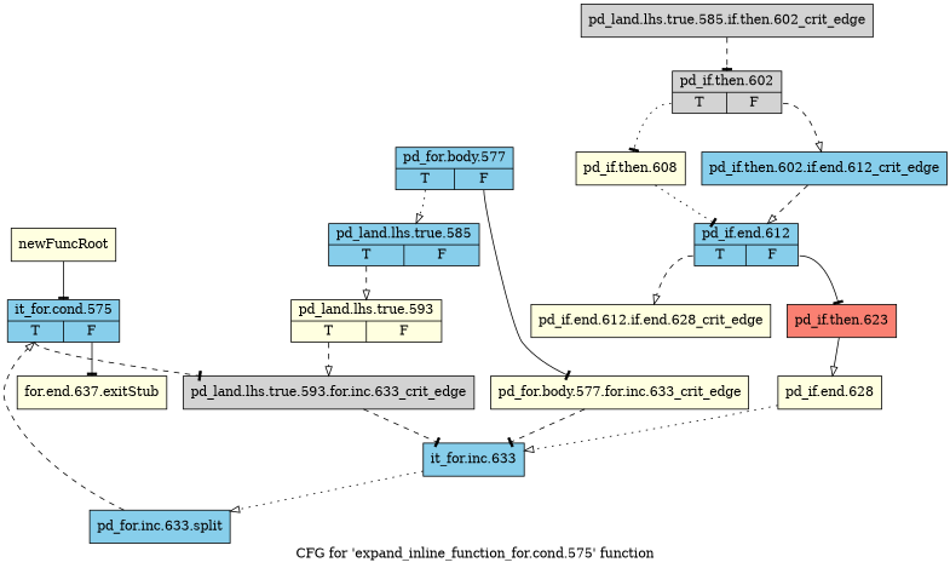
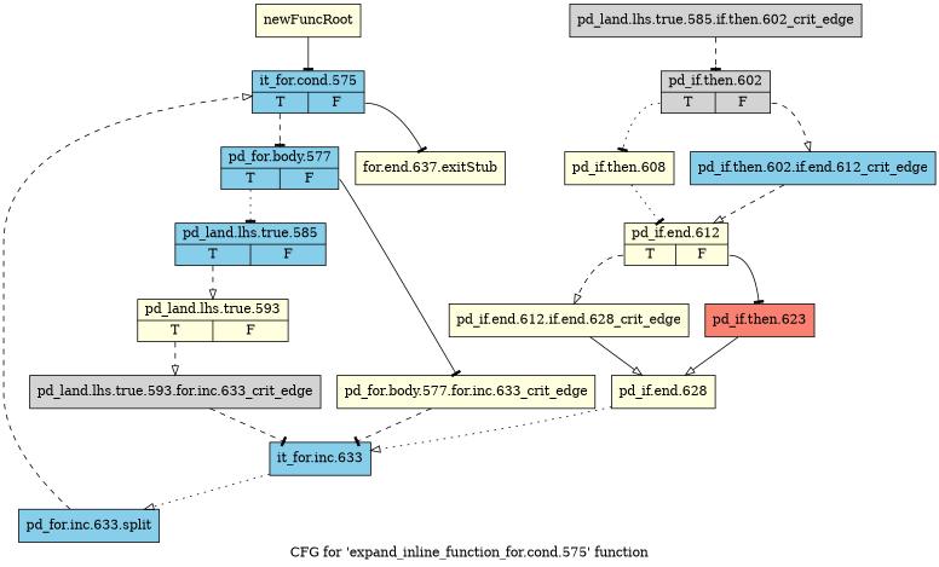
  digraph {
    label="CFG for 'expand_inline_function_for.cond.575' function"
    node [fillcolor=lightyellow shape=record style=filled]
    edge [arrowhead=tee style=dashed]
    n1 [label="{newFuncRoot}"]
    n2 [fillcolor=skyblue label="{it_for.cond.575|{<s0>T|<s1>F}}"]
    n3 [label="{for.end.637.exitStub}"]
    n4 [fillcolor=skyblue label="{pd_for.body.577|{<s0>T|<s1>F}}"]
    n5 [fillcolor=skyblue label="{pd_land.lhs.true.585|{<s0>T|<s1>F}}"]
    n6 [label="{pd_for.body.577.for.inc.633_crit_edge}"]
    n7 [label="{pd_land.lhs.true.593|{<s0>T|<s1>F}}"]
    n8 [fillcolor=skyblue label="{it_for.inc.633}"]
    n9 [fillcolor=lightgrey label="{pd_land.lhs.true.593.for.inc.633_crit_edge}"]
    n10 [fillcolor=lightgrey label="{pd_land.lhs.true.585.if.then.602_crit_edge}"]
    n11 [fillcolor=lightgrey label="{pd_if.then.602|{<s0>T|<s1>F}}"]
    n12 [fillcolor=skyblue label="{pd_for.inc.633.split}"]
    n13 [label="{pd_if.then.608}"]
    n14 [fillcolor=skyblue label="{pd_if.then.602.if.end.612_crit_edge}"]
-   n15 [fillcolor=skyblue label="{pd_if.end.612|{<s0>T|<s1>F}}"]
+   n15 [label="{pd_if.end.612|{<s0>T|<s1>F}}"]
    n16 [label="{pd_if.end.612.if.end.628_crit_edge}"]
    n17 [fillcolor=salmon label="{pd_if.then.623}"]
    n18 [label="{pd_if.end.628}"]
    n1 -> n2 [style=solid]
    n2 -> n3 [style=solid tailport=s1]
-   n2 -> n9 [tailport=s0]
-   n4 -> n5 [arrowhead=onormal style=dotted tailport=s0]
+   n2 -> n4 [tailport=s0]
+   n4 -> n5 [style=dotted tailport=s0]
    n4 -> n6 [style=solid tailport=s1]
    n5 -> n7 [arrowhead=onormal tailport=s0]
    n6 -> n8
    n7 -> n9 [arrowhead=onormal tailport=s0]
    n8 -> n12 [arrowhead=onormal style=dotted]
    n9 -> n8
    n10 -> n11
    n11 -> n13 [style=dotted tailport=s0]
    n11 -> n14 [arrowhead=onormal tailport=s1]
    n12 -> n2 [arrowhead=onormal]
    n13 -> n15 [style=dotted]
    n14 -> n15 [arrowhead=onormal]
    n15 -> n16 [arrowhead=onormal tailport=s0]
    n15 -> n17 [style=solid tailport=s1]
+   n16 -> n18 [arrowhead=onormal style=solid]
    n17 -> n18 [arrowhead=onormal style=solid]
    n18 -> n8 [arrowhead=onormal style=dotted]
  }
